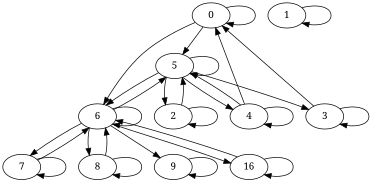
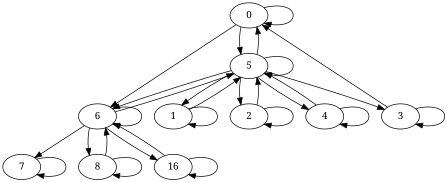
  digraph {
    fontname="Noto Serif"
    nodesep=0.5
    node [fontname="Noto Serif"]
    edge [fontname="Noto Serif" weight=1.0]
    0
    5
    6
    1
    2
    3
    4
    7
    8
-   9
    n11 [label=16]
    0 -> 0
    0 -> 5
    0 -> 6
-   4 -> 0
+   5 -> 0
    5 -> 5
    5 -> 6
+   5 -> 1
    5 -> 2
    5 -> 3
    5 -> 4
    6 -> 5
    6 -> 6
    6 -> 7
    6 -> 8
-   6 -> 9
    6 -> n11
+   1 -> 5
    1 -> 1
    2 -> 5
    2 -> 2
    3 -> 0
    3 -> 3
    4 -> 5
    4 -> 4
-   7 -> 6
    7 -> 7
    8 -> 6
    8 -> 8
-   9 -> 9
    n11 -> 6
    n11 -> n11
  }
